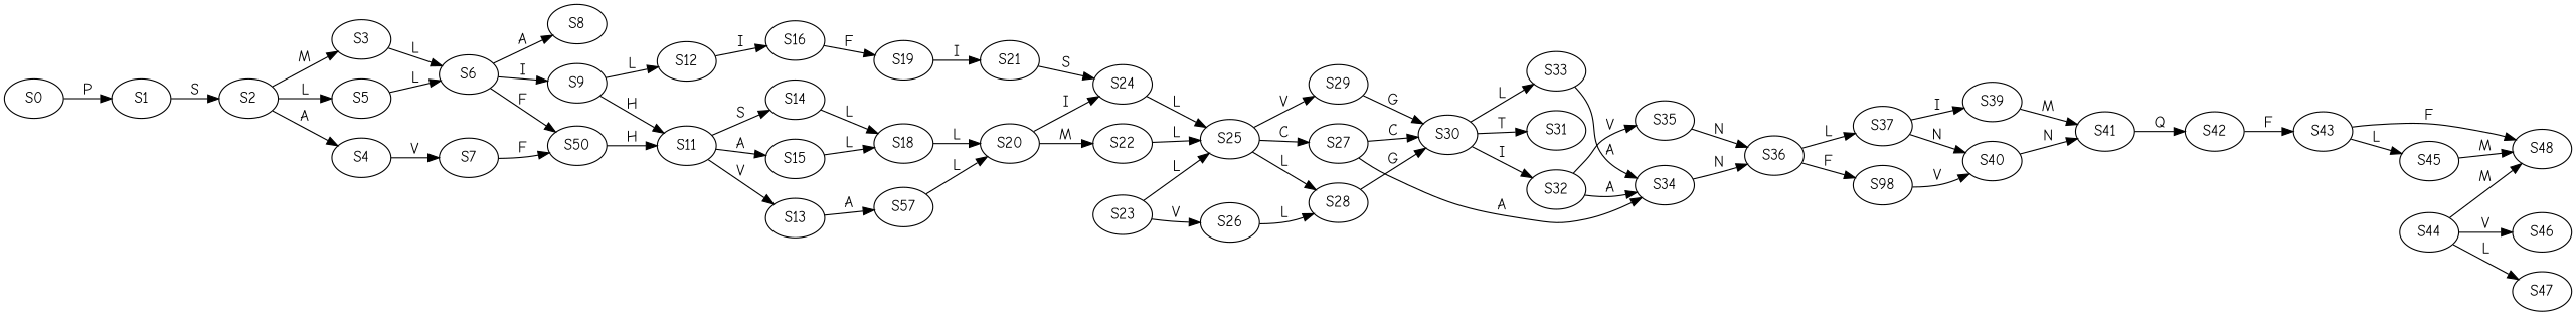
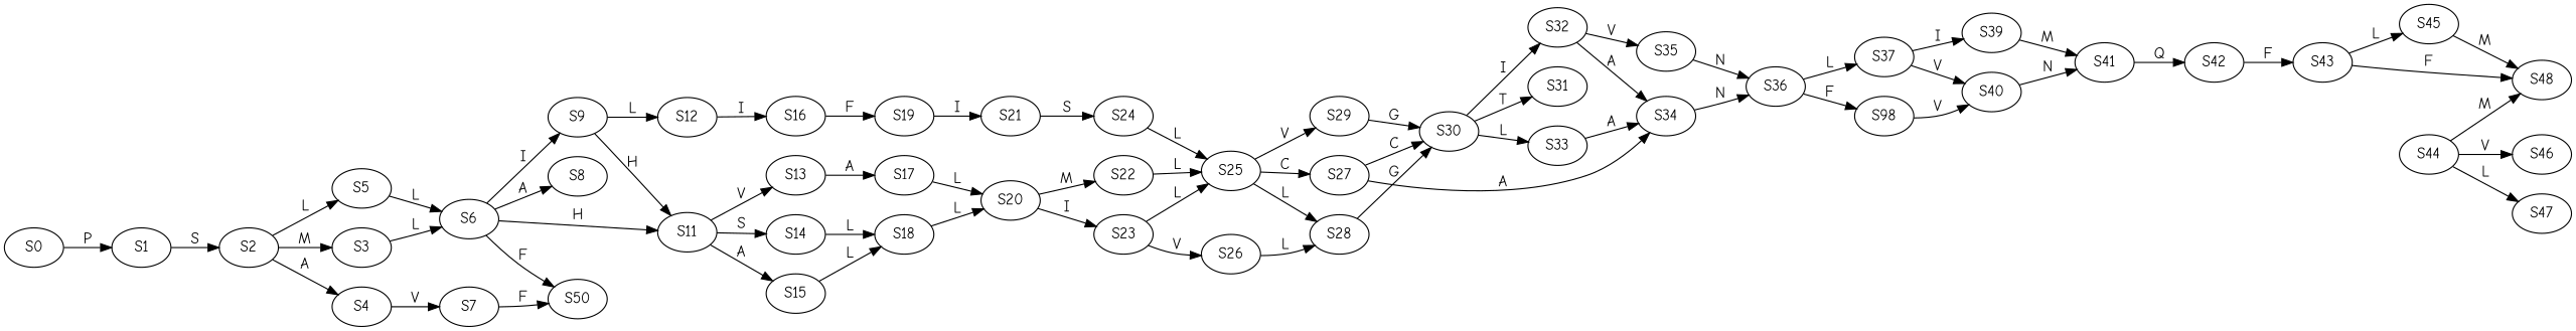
  strict digraph {
    fontname="Comic Neue"
    rankdir=LR
    node [fontname="Comic Neue"]
    edge [fontname="Comic Neue"]
    S0
    S1
    S2
    S3
    S4
    S5
    S6
    S7
    S8
    S9
    n11 [label=S50]
    S11
    S12
    S13
    S14
    S15
    S16
-   S17 [label=S57]
+   S17
    S18
    S19
    S20
    S21
    S22
    S23
    S24
    S25
    S26
    S27
    S28
    S29
    S30
    S34
    S31
    S32
    S33
    S35
    S36
    S37
    n39 [label=S98]
    S39
    S40
    S41
    S42
    S43
    S45
    S48
    S44
    S46
    S47
    S0 -> S1 [label=P]
    S1 -> S2 [label=S]
    S2 -> S3 [label=M]
    S2 -> S4 [label=A]
    S2 -> S5 [label=L]
    S3 -> S6 [label=L]
    S4 -> S7 [label=V]
    S5 -> S6 [label=L]
    S6 -> S8 [label=A]
    S6 -> S9 [label=I]
    S6 -> n11 [label=F]
    S7 -> n11 [label=F]
    S9 -> S11 [label=H]
    S9 -> S12 [label=L]
-   n11 -> S11 [label=H]
+   S6 -> S11 [label=H]
    S11 -> S13 [label=V]
    S11 -> S14 [label=S]
    S11 -> S15 [label=A]
    S12 -> S16 [label=I]
    S13 -> S17 [label=A]
    S14 -> S18 [label=L]
    S15 -> S18 [label=L]
    S16 -> S19 [label=F]
    S17 -> S20 [label=L]
    S18 -> S20 [label=L]
    S19 -> S21 [label=I]
    S20 -> S22 [label=M]
-   S20 -> S24 [label=I]
+   S20 -> S23 [label=I]
    S21 -> S24 [label=S]
    S22 -> S25 [label=L]
    S23 -> S25 [label=L]
    S23 -> S26 [label=V]
    S24 -> S25 [label=L]
    S25 -> S27 [label=C]
    S25 -> S28 [label=L]
    S25 -> S29 [label=V]
    S26 -> S28 [label=L]
    S27 -> S30 [label=C]
    S27 -> S34 [label=A]
    S28 -> S30 [label=G]
    S29 -> S30 [label=G]
    S30 -> S31 [label=T]
    S30 -> S32 [label=I]
    S30 -> S33 [label=L]
    S34 -> S36 [label=N]
    S32 -> S34 [label=A]
    S32 -> S35 [label=V]
    S33 -> S34 [label=A]
    S35 -> S36 [label=N]
    S36 -> S37 [label=L]
    S36 -> n39 [label=F]
    S37 -> S39 [label=I]
-   S37 -> S40 [label=N]
+   S37 -> S40 [label=V]
    n39 -> S40 [label=V]
    S39 -> S41 [label=M]
    S40 -> S41 [label=N]
    S41 -> S42 [label=Q]
    S42 -> S43 [label=F]
    S43 -> S45 [label=L]
    S43 -> S48 [label=F]
    S45 -> S48 [label=M]
    S44 -> S48 [label=M]
    S44 -> S46 [label=V]
    S44 -> S47 [label=L]
  }
